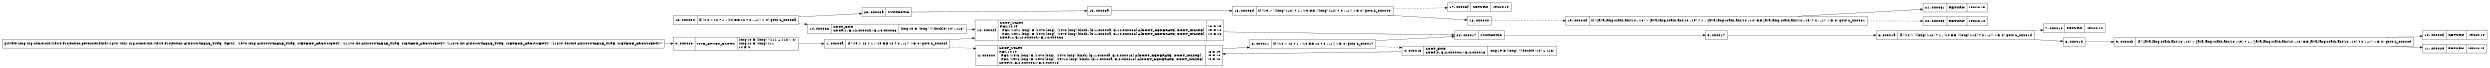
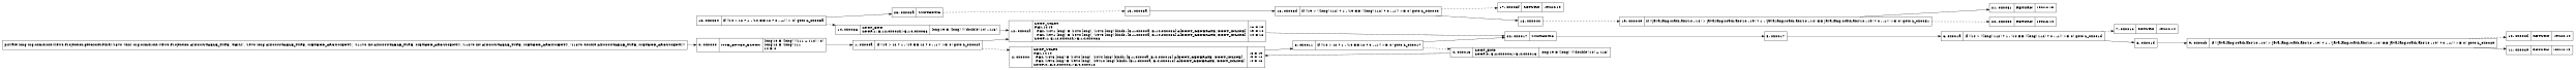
  digraph {
    rankdir=LR
    node [shape=record]
    n1 [label="{0\:\ 0x0000|MTH_ENTER_BLOCK\l|long r0 = (long) ((r11 + r12) \/ 2)\llong r2 = (long) r11\lr4 = 0\l}"]
    n2 [label="{1\:\ 0x000a|if ((r9 \> r2 ? 1 : (r9 == r2 ? 0 : \-1)) \>= 0) goto L_0x002f\l}"]
    n3 [label="{2\:\ 0x000c|LOOP_START\lPHI: r4 r9 \l  PHI: (r4v3 long) = (r4v0 long), (r4v4 long) binds: [B:1:0x000a, B:4:0x0013] A[DONT_GENERATE, DONT_INLINE]\l  PHI: (r9v6 long) = (r9v0 long), (r9v10 long) binds: [B:1:0x000a, B:4:0x0013] A[DONT_GENERATE, DONT_INLINE]\lLOOP:0: B:2:0x000c\-\>B:4:0x0013\l|r6 = r9\lr9 = r4\lr4 = r6\l}"]
    n4 [label="{12\:\ 0x002f|LOOP_START\lPHI: r4 r9 \l  PHI: (r4v1 long) = (r4v0 long), (r4v2 long) binds: [B:1:0x000a, B:14:0x0036] A[DONT_GENERATE, DONT_INLINE]\l  PHI: (r9v1 long) = (r9v0 long), (r9v5 long) binds: [B:1:0x000a, B:14:0x0036] A[DONT_GENERATE, DONT_INLINE]\lLOOP:1: B:12:0x002f\-\>B:14:0x0036\l|r6 = r9\lr9 = r4\lr4 = r6\l}"]
    n5 [label="{3\:\ 0x0011|if ((r4 \> r2 ? 1 : (r4 == r2 ? 0 : \-1)) \>= 0) goto L_0x0017\l}"]
    n6 [label="{22\:\ 0x0017|SYNTHETIC\l}"]
    n7 [label="{4\:\ 0x0013|LOOP_END\lLOOP:0: B:2:0x000c\-\>B:4:0x0013\l|long r9 = (long) (((double) r4) + r13)\l}"]
    n8 [label="{5\:\ 0x0017}"]
    n9 [label="{6\:\ 0x001a|if ((r4 \> ((long) r12) ? 1 : (r4 == ((long) r12) ? 0 : \-1)) \>= 0) goto L_0x001d\l}"]
    n10 [label="{7\:\ 0x001c|RETURN\l|return r4\l}"]
    n11 [label="{8\:\ 0x001d}"]
    n12 [label="{9\:\ 0x002b|if ((java.lang.Math.abs(r0 \- r4) \> java.lang.Math.abs(r0 \- r9) ? 1 : (java.lang.Math.abs(r0 \- r4) == java.lang.Math.abs(r0 \- r9) ? 0 : \-1)) \>= 0) goto L_0x002e\l}"]
    n13 [label="{10\:\ 0x002d|RETURN\l|return r4\l}"]
    n14 [label="{11\:\ 0x002e|RETURN\l|return r9\l}"]
    n15 [label="{13\:\ 0x0034|if ((r4 \> r2 ? 1 : (r4 == r2 ? 0 : \-1)) \< 0) goto L_0x003a\l}"]
    n16 [label="{14\:\ 0x0036|LOOP_END\lLOOP:1: B:12:0x002f\-\>B:14:0x0036\l|long r9 = (long) (((double) r4) \- r13)\l}"]
    n17 [label="{23\:\ 0x003a|SYNTHETIC\l}"]
    n18 [label="{15\:\ 0x003a}"]
    n19 [label="{16\:\ 0x003d|if ((r9 \> ((long) r12) ? 1 : (r9 == ((long) r12) ? 0 : \-1)) \>= 0) goto L_0x0040\l}"]
    n20 [label="{17\:\ 0x003f|RETURN\l|return r9\l}"]
    n21 [label="{18\:\ 0x0040}"]
    n22 [label="{19\:\ 0x004e|if ((java.lang.Math.abs(r0 \- r4) \> java.lang.Math.abs(r0 \- r9) ? 1 : (java.lang.Math.abs(r0 \- r4) == java.lang.Math.abs(r0 \- r9) ? 0 : \-1)) \>= 0) goto L_0x0051\l}"]
    n23 [label="{20\:\ 0x0050|RETURN\l|return r4\l}"]
    n24 [label="{21\:\ 0x0051|RETURN\l|return r9\l}"]
    n25 [label="{private long org.osmdroid.views.Projection.getCloserPixel((r8v0 'this' org.osmdroid.views.Projection A[IMMUTABLE_TYPE, THIS]), (r9v0 long A[IMMUTABLE_TYPE, METHOD_ARGUMENT]), (r11v0 int A[IMMUTABLE_TYPE, METHOD_ARGUMENT]), (r12v0 int A[IMMUTABLE_TYPE, METHOD_ARGUMENT]), (r13v0 double A[IMMUTABLE_TYPE, METHOD_ARGUMENT])) }"]
    n1 -> n2
    n2 -> n3 [style=dashed]
    n2 -> n4
    n3 -> n5
    n4 -> n6
    n5 -> n6
    n5 -> n7 [style=dashed]
    n6 -> n8
    n7 -> n3
    n8 -> n9
    n9 -> n10 [style=dashed]
    n9 -> n11
    n11 -> n12
    n12 -> n13 [style=dashed]
    n12 -> n14
    n15 -> n16 [style=dashed]
    n15 -> n17
    n16 -> n4
-   n17 -> n18
+   n17 -> n18 [style=dashed]
    n18 -> n19
    n19 -> n20 [style=dashed]
    n19 -> n21
    n21 -> n22 [style=dashed]
    n22 -> n23 [style=dashed]
    n22 -> n24
    n25 -> n1
  }
